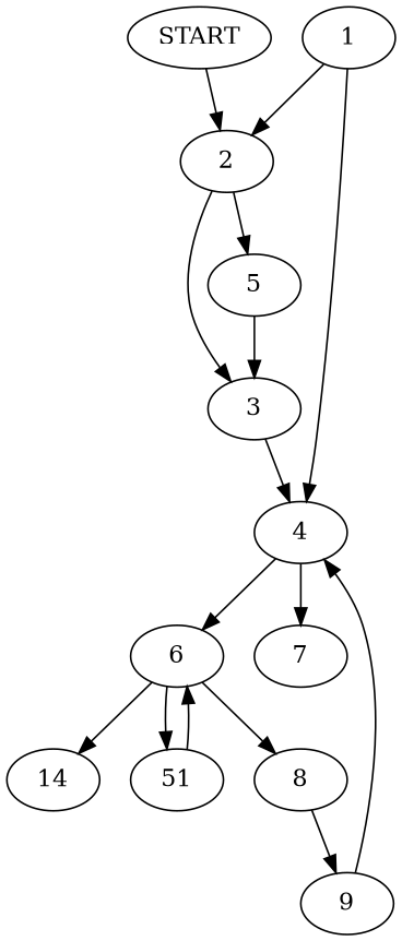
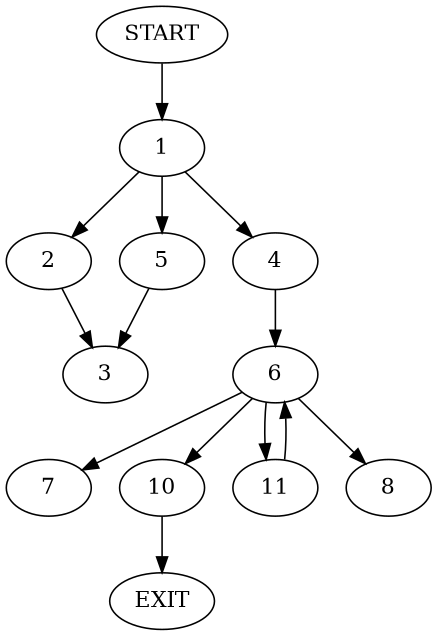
  digraph {
    n1 [label=START]
    1
    2
    4
+   n5 [label=EXIT]
    3
    5
    6
    7
-   10 [label=14]
-   11 [label=51]
+   10
+   11
    8
-   9
-   n1 -> 2
+   n1 -> 1
    1 -> 2
    1 -> 4
    2 -> 3
-   2 -> 5
+   1 -> 5
    4 -> 6
-   4 -> 7
-   3 -> 4
+   6 -> 7
    5 -> 3
    6 -> 10
    6 -> 11
    6 -> 8
+   10 -> n5
    11 -> 6
-   8 -> 9
-   9 -> 4
  }
